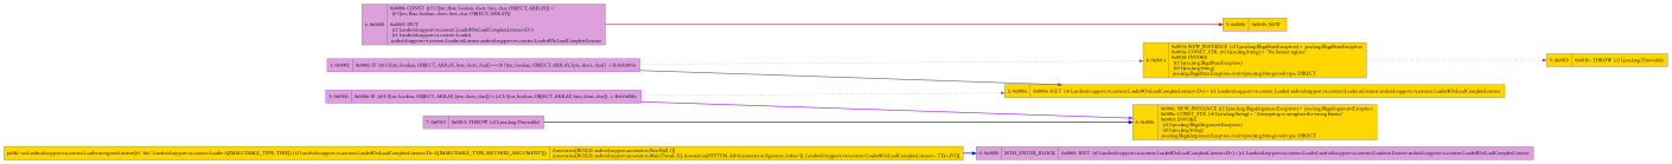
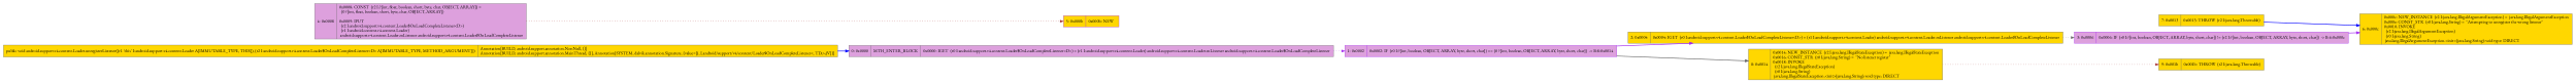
  digraph {
    fontname="EB Garamond"
    rankdir=LR
    node [color=gray40 fillcolor=gold fontname="EB Garamond" shape=record style=filled]
    edge [color=gray40 fontname="EB Garamond" style=bold]
    n1 [fillcolor=plum label="{0\:\ 0x0000|MTH_ENTER_BLOCK\l|0x0000: IGET  (r0 I:android.support.v4.content.Loader$OnLoadCompleteListener\<D\>) = (r1 I:android.support.v4.content.Loader) android.support.v4.content.Loader.mListener android.support.v4.content.Loader$OnLoadCompleteListener \l}"]
    n2 [color=purple fillcolor=plum label="{1\:\ 0x0002|0x0002: IF  (r0 I:?[int, boolean, OBJECT, ARRAY, byte, short, char]) == (0 ?[int, boolean, OBJECT, ARRAY, byte, short, char])  \-\> B:8:0x0014 \l}"]
    n3 [label="{2\:\ 0x0004|0x0004: IGET  (r0 I:android.support.v4.content.Loader$OnLoadCompleteListener\<D\>) = (r1 I:android.support.v4.content.Loader) android.support.v4.content.Loader.mListener android.support.v4.content.Loader$OnLoadCompleteListener \l}"]
    n4 [label="{8\:\ 0x0014|0x0014: NEW_INSTANCE  (r2 I:java.lang.IllegalStateException) =  java.lang.IllegalStateException \l0x0016: CONST_STR  (r0 I:java.lang.String) =  \"No listener register\" \l0x0018: INVOKE  \l  (r2 I:java.lang.IllegalStateException)\l  (r0 I:java.lang.String)\l java.lang.IllegalStateException.\<init\>(java.lang.String):void type: DIRECT \l}"]
    n5 [color=purple fillcolor=plum label="{3\:\ 0x0006|0x0006: IF  (r0 I:?[int, boolean, OBJECT, ARRAY, byte, short, char]) != (r2 I:?[int, boolean, OBJECT, ARRAY, byte, short, char])  \-\> B:6:0x000c \l}"]
    n6 [label="{9\:\ 0x001b|0x001b: THROW  (r2 I:java.lang.Throwable) \l}"]
    n7 [label="{6\:\ 0x000c|0x000c: NEW_INSTANCE  (r2 I:java.lang.IllegalArgumentException) =  java.lang.IllegalArgumentException \l0x000e: CONST_STR  (r0 I:java.lang.String) =  \"Attempting to unregister the wrong listener\" \l0x0010: INVOKE  \l  (r2 I:java.lang.IllegalArgumentException)\l  (r0 I:java.lang.String)\l java.lang.IllegalArgumentException.\<init\>(java.lang.String):void type: DIRECT \l}"]
-   n8 [fillcolor=plum label="{4\:\ 0x0008|0x0008: CONST  (r2 I:?[int, float, boolean, short, byte, char, OBJECT, ARRAY]) = \l  (0 ?[int, float, boolean, short, byte, char, OBJECT, ARRAY])\l \l0x0009: IPUT  \l  (r2 I:android.support.v4.content.Loader$OnLoadCompleteListener\<D\>)\l  (r1 I:android.support.v4.content.Loader)\l android.support.v4.content.Loader.mListener android.support.v4.content.Loader$OnLoadCompleteListener \l}"]
+   n8 [fillcolor=plum label="{4\:\ 0x0008|0x0008: CONST  (r2 I:?[int, float, boolean, short, byte, char, OBJECT, ARRAY]) = \l  (0 ?[int, float, boolean, short, byte, char, OBJECT, ARRAY])\l \l0x0009: IPUT  \l  (r2 I:android.support.v4.content.Loader$OnLoadCompleteListener\<D\>)\l  (r1 I:android.content.v4.content.Loader)\l android.support.v4.content.Loader.mListener android.support.v4.content.Loader$OnLoadCompleteListener \l}"]
    n9 [color=purple label="{5\:\ 0x000b|0x000b: NEW   \l}"]
-   n10 [fillcolor=plum label="{7\:\ 0x0013|0x0013: THROW  (r2 I:java.lang.Throwable) \l}"]
+   n10 [label="{7\:\ 0x0013|0x0013: THROW  (r2 I:java.lang.Throwable) \l}"]
    n11 [label="{public void android.support.v4.content.Loader.unregisterListener((r1 'this' I:android.support.v4.content.Loader A[IMMUTABLE_TYPE, THIS]), (r2 I:android.support.v4.content.Loader$OnLoadCompleteListener\<D\> A[IMMUTABLE_TYPE, METHOD_ARGUMENT]))  | Annotation[BUILD, android.support.annotation.NonNull, \{\}]\lAnnotation[BUILD, android.support.annotation.MainThread, \{\}], Annotation[SYSTEM, dalvik.annotation.Signature, \{value=[(, Landroid\/support\/v4\/content\/Loader$OnLoadCompleteListener\<, TD;\>;)V]\}]\l}"]
-   n2 -> n3
-   n2 -> n4 [style=dotted]
-   n5 -> n3 [style=dotted]
+   n1 -> n2 [color=purple style=dotted]
+   n2 -> n3 [color=purple]
+   n2 -> n4
+   n3 -> n5 [style=dotted]
    n4 -> n6 [color=brown style=dotted]
    n5 -> n7 [color=purple]
-   n8 -> n9 [color=brown]
+   n8 -> n9 [color=brown style=dotted]
    n10 -> n7 [color=blue]
    n11 -> n1 [color=blue]
  }
